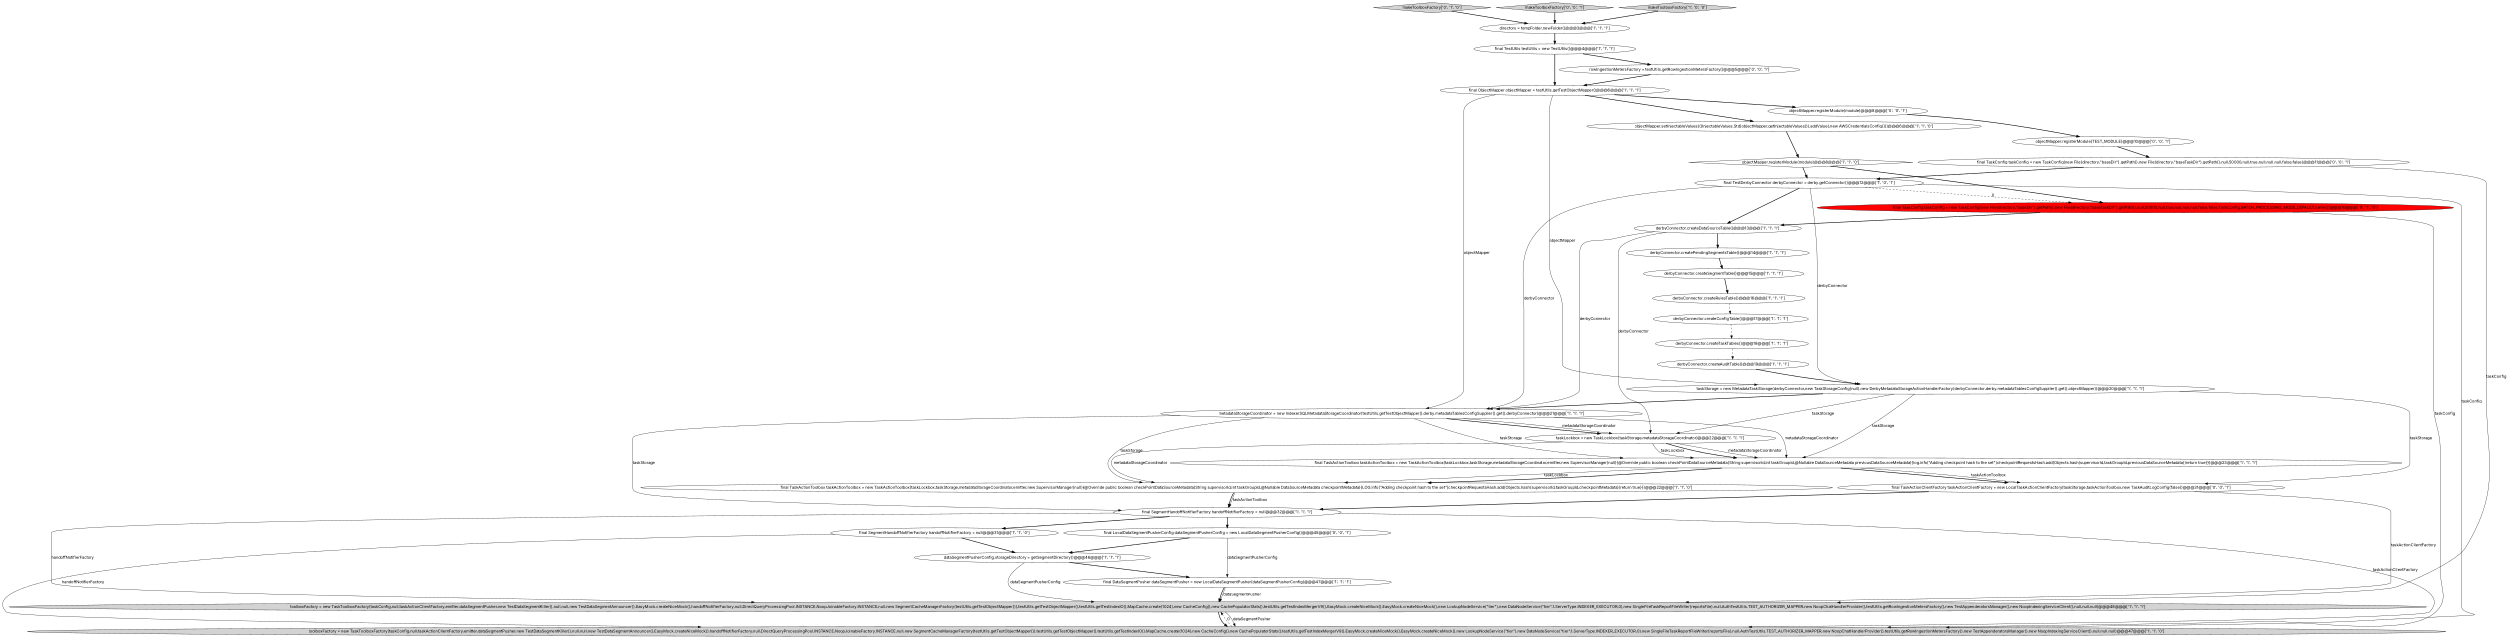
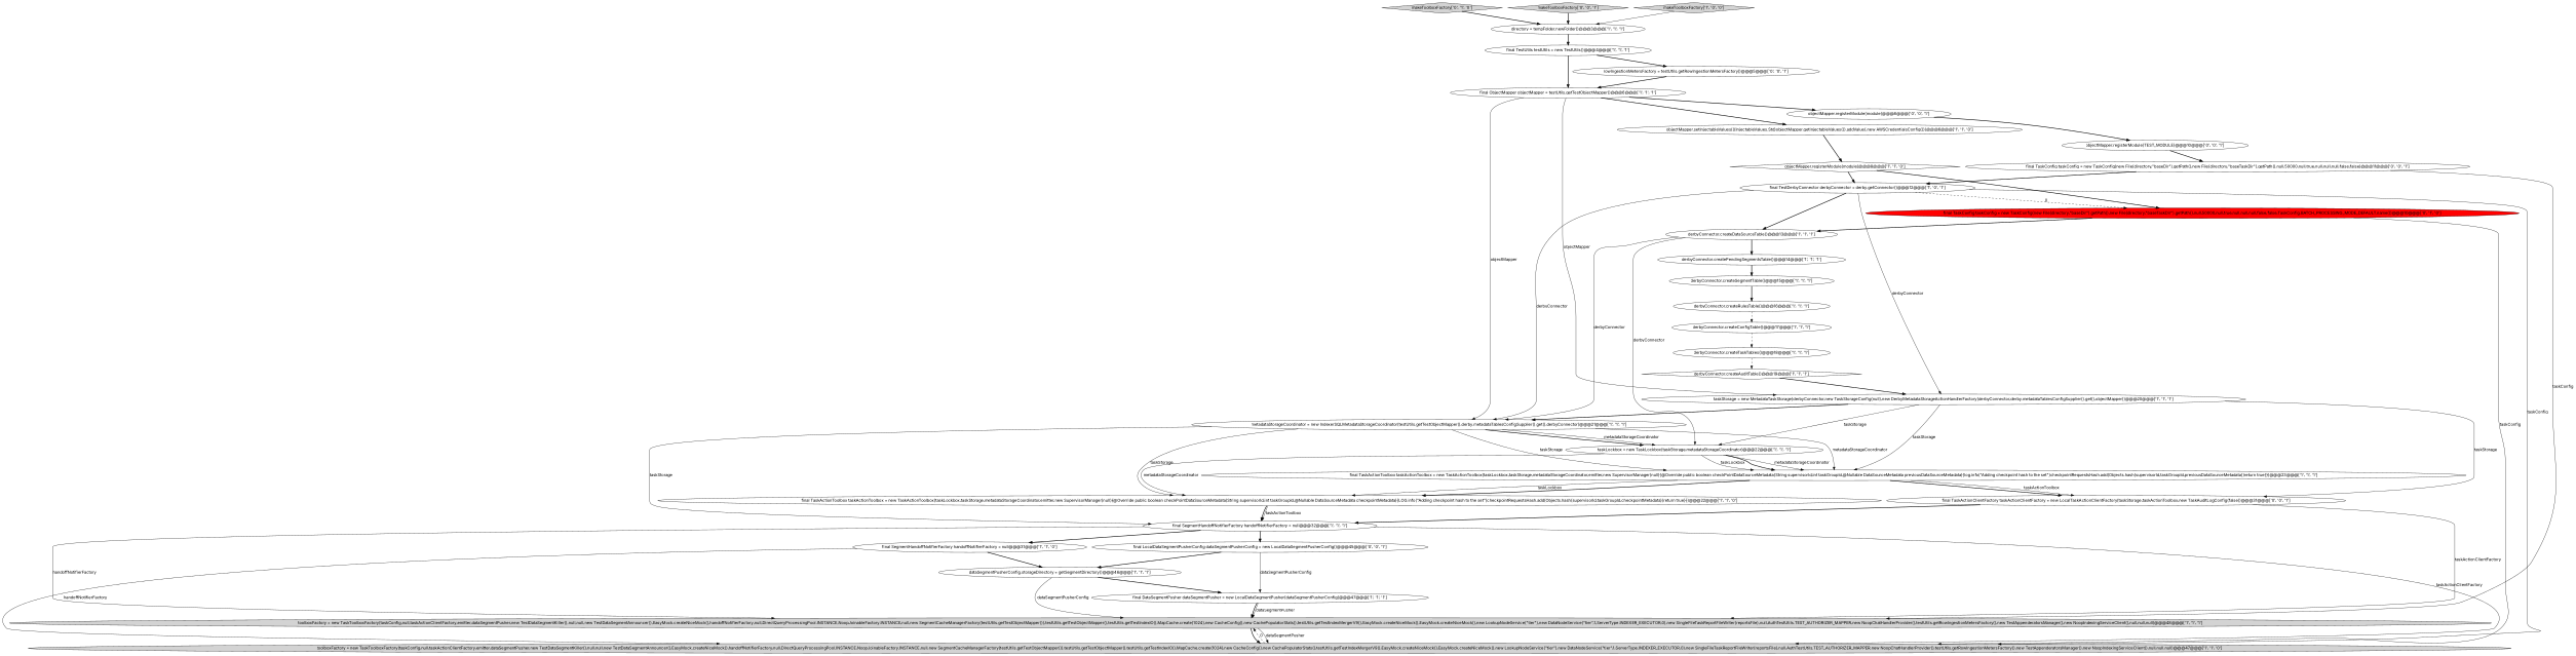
  digraph {
    fontname=Inter
    node [fillcolor=white fontname=Inter shape=ellipse style=filled]
    edge [fontname=Inter style=bold]
-   n1 [label="derbyConnector.createAuditTable()@@@19@@@['1', '1', '1']"]
+   n1 [label="derbyConnector.createAuditTable()@@@19@@@['1', '1', '1']" shape=diamond]
    n2 [label="taskStorage = new MetadataTaskStorage(derbyConnector,new TaskStorageConfig(null),new DerbyMetadataStorageActionHandlerFactory(derbyConnector,derby.metadataTablesConfigSupplier().get(),objectMapper))@@@20@@@['1', '1', '1']"]
    n3 [label="final TaskActionClientFactory taskActionClientFactory = new LocalTaskActionClientFactory(taskStorage,taskActionToolbox,new TaskAuditLogConfig(false))@@@31@@@['0', '0', '1']"]
    n4 [label="taskLockbox = new TaskLockbox(taskStorage,metadataStorageCoordinator)@@@22@@@['1', '1', '1']"]
    n5 [label="final TaskActionToolbox taskActionToolbox = new TaskActionToolbox(taskLockbox,taskStorage,metadataStorageCoordinator,emitter,new SupervisorManager(null){@Override public boolean checkPointDataSourceMetadata(String supervisorId,int taskGroupId,@Nullable DataSourceMetadata previousDataSourceMetadata){log.info(\"Adding checkpoint hash to the set\")checkpointRequestsHash.add(Objects.hash(supervisorId,taskGroupId,previousDataSourceMetadata))return true}})@@@23@@@['1', '1', '1']"]
    n6 [label="metadataStorageCoordinator = new IndexerSQLMetadataStorageCoordinator(testUtils.getTestObjectMapper(),derby.metadataTablesConfigSupplier().get(),derbyConnector)@@@21@@@['1', '1', '1']"]
    n7 [label="objectMapper.registerModule(module)@@@8@@@['0', '0', '1']"]
    n8 [label="objectMapper.registerModule(TEST_MODULE)@@@10@@@['0', '0', '1']"]
    n9 [label="final TaskConfig taskConfig = new TaskConfig(new File(directory,\"baseDir\").getPath(),new File(directory,\"baseTaskDir\").getPath(),null,50000,null,true,null,null,null,false,false)@@@11@@@['0', '0', '1']"]
    n10 [fillcolor=lightgray label="toolboxFactory = new TaskToolboxFactory(taskConfig,null,taskActionClientFactory,emitter,dataSegmentPusher,new TestDataSegmentKiller(),null,null,new TestDataSegmentAnnouncer(),EasyMock.createNiceMock(),handoffNotifierFactory,null,DirectQueryProcessingPool.INSTANCE,NoopJoinableFactory.INSTANCE,null,new SegmentCacheManagerFactory(testUtils.getTestObjectMapper()),testUtils.getTestObjectMapper(),testUtils.getTestIndexIO(),MapCache.create(1024),new CacheConfig(),new CachePopulatorStats(),testUtils.getTestIndexMergerV9(),EasyMock.createNiceMock(),EasyMock.createNiceMock(),new LookupNodeService(\"tier\"),new DataNodeService(\"tier\",1,ServerType.INDEXER_EXECUTOR,0),new SingleFileTaskReportFileWriter(reportsFile),null,AuthTestUtils.TEST_AUTHORIZER_MAPPER,new NoopChatHandlerProvider(),testUtils.getRowIngestionMetersFactory(),new TestAppenderatorsManager(),new NoopIndexingServiceClient(),null,null,null)@@@48@@@['1', '1', '1']"]
    n11 [fillcolor=lightgray label="toolboxFactory = new TaskToolboxFactory(taskConfig,null,taskActionClientFactory,emitter,dataSegmentPusher,new TestDataSegmentKiller(),null,null,new TestDataSegmentAnnouncer(),EasyMock.createNiceMock(),handoffNotifierFactory,null,DirectQueryProcessingPool.INSTANCE,NoopJoinableFactory.INSTANCE,null,new SegmentCacheManagerFactory(testUtils.getTestObjectMapper()),testUtils.getTestObjectMapper(),testUtils.getTestIndexIO(),MapCache.create(1024),new CacheConfig(),new CachePopulatorStats(),testUtils.getTestIndexMergerV9(),EasyMock.createNiceMock(),EasyMock.createNiceMock(),new LookupNodeService(\"tier\"),new DataNodeService(\"tier\",1,ServerType.INDEXER_EXECUTOR,0),new SingleFileTaskReportFileWriter(reportsFile),null,AuthTestUtils.TEST_AUTHORIZER_MAPPER,new NoopChatHandlerProvider(),testUtils.getRowIngestionMetersFactory(),new TestAppenderatorsManager(),new NoopIndexingServiceClient(),null,null,null)@@@47@@@['1', '1', '0']"]
    n12 [label="objectMapper.setInjectableValues(((InjectableValues.Std)objectMapper.getInjectableValues()).addValue(,new AWSCredentialsConfig()))@@@6@@@['1', '1', '0']"]
    n13 [label="objectMapper.registerModule(module)@@@8@@@['1', '1', '0']" shape=diamond]
    n14 [fillcolor=red label="final TaskConfig taskConfig = new TaskConfig(new File(directory,\"baseDir\").getPath(),new File(directory,\"baseTaskDir\").getPath(),null,50000,null,true,null,null,null,false,false,TaskConfig.BATCH_PROCESSING_MODE_DEFAULT.name())@@@10@@@['0', '1', '0']"]
    n15 [label="final TestDerbyConnector derbyConnector = derby.getConnector()@@@12@@@['1', '0', '1']"]
    n16 [label="final SegmentHandoffNotifierFactory handoffNotifierFactory = null@@@31@@@['1', '1', '0']"]
    n17 [label="dataSegmentPusherConfig.storageDirectory = getSegmentDirectory()@@@46@@@['1', '1', '1']"]
    n18 [label="final DataSegmentPusher dataSegmentPusher = new LocalDataSegmentPusher(dataSegmentPusherConfig)@@@47@@@['1', '1', '1']"]
    n19 [label="derbyConnector.createTaskTables()@@@18@@@['1', '1', '1']"]
    n20 [label="final TestUtils testUtils = new TestUtils()@@@4@@@['1', '1', '1']"]
    n21 [label="rowIngestionMetersFactory = testUtils.getRowIngestionMetersFactory()@@@5@@@['0', '0', '1']"]
    n22 [label="final ObjectMapper objectMapper = testUtils.getTestObjectMapper()@@@6@@@['1', '1', '1']"]
    n23 [label="derbyConnector.createDataSourceTable()@@@13@@@['1', '1', '1']"]
    n24 [label="derbyConnector.createPendingSegmentsTable()@@@14@@@['1', '1', '1']"]
    n25 [label="final SegmentHandoffNotifierFactory handoffNotifierFactory = null@@@32@@@['1', '1', '1']"]
    n26 [label="final LocalDataSegmentPusherConfig dataSegmentPusherConfig = new LocalDataSegmentPusherConfig()@@@45@@@['0', '0', '1']"]
    n27 [label="directory = tempFolder.newFolder()@@@3@@@['1', '1', '1']"]
    n28 [label="final TaskActionToolbox taskActionToolbox = new TaskActionToolbox(taskLockbox,taskStorage,metadataStorageCoordinator,emitter,new SupervisorManager(null){@Override public boolean checkPointDataSourceMetadata(String supervisorId,int taskGroupId,@Nullable DataSourceMetadata checkpointMetadata){LOG.info(\"Adding checkpoint hash to the set\")checkpointRequestsHash.add(Objects.hash(supervisorId,taskGroupId,checkpointMetadata))return true}})@@@22@@@['1', '1', '0']"]
    n29 [label="derbyConnector.createRulesTable()@@@16@@@['1', '1', '1']"]
    n30 [label="derbyConnector.createConfigTable()@@@17@@@['1', '1', '1']"]
    n31 [fillcolor=lightgray label="makeToolboxFactory['0', '1', '0']" shape=diamond]
    n32 [label="derbyConnector.createSegmentTable()@@@15@@@['1', '1', '1']"]
    n33 [fillcolor=lightgray label="makeToolboxFactory['0', '0', '1']" shape=diamond]
    n34 [fillcolor=lightgray label="makeToolboxFactory['1', '0', '0']" shape=diamond]
    n1 -> n2
    n2 -> n3 [label=taskStorage style=solid]
    n2 -> n4 [label=taskStorage style=solid]
    n2 -> n5 [label=taskStorage style=solid]
    n2 -> n6
    n3 -> n10 [label=taskActionClientFactory style=solid]
    n3 -> n25
    n4 -> n5 [label=metadataStorageCoordinator style=solid]
    n4 -> n5 [label=taskLockbox style=solid]
    n4 -> n5
    n4 -> n28 [label=metadataStorageCoordinator style=solid]
    n5 -> n3
    n5 -> n3 [label=taskActionToolbox style=solid]
    n5 -> n28 [label=taskLockbox style=solid]
    n5 -> n28
    n6 -> n4
    n6 -> n4 [label=metadataStorageCoordinator style=solid]
    n6 -> n5 [label=taskStorage style=solid]
    n6 -> n5 [label=metadataStorageCoordinator style=solid]
    n6 -> n25 [label=taskStorage style=solid]
    n6 -> n28 [label=taskStorage style=solid]
    n7 -> n8
    n8 -> n9
    n9 -> n10 [label=taskConfig style=solid]
    n9 -> n15
    n10 -> n11 [label=dataSegmentPusher style=solid]
    n10 -> n11
    n11 -> n10 [label=0 style=dashed]
    n12 -> n13
    n13 -> n14
    n13 -> n15
    n14 -> n11 [label=taskConfig style=solid]
    n14 -> n23
    n15 -> n2 [label=derbyConnector style=solid]
    n15 -> n6 [label=derbyConnector style=solid]
    n15 -> n11 [label=taskConfig style=solid]
    n15 -> n14 [label=0 style=dashed]
    n15 -> n23
    n16 -> n11 [label=handoffNotifierFactory style=solid]
    n16 -> n17
    n17 -> n10 [label=dataSegmentPusherConfig style=solid]
    n17 -> n18
    n18 -> n10
    n18 -> n10 [label=dataSegmentPusher style=solid]
    n19 -> n1 [style=dashed]
    n20 -> n21
    n20 -> n22
    n21 -> n22
    n22 -> n2 [label=objectMapper style=solid]
    n22 -> n6 [label=objectMapper style=solid]
    n22 -> n7
    n22 -> n12
    n23 -> n4 [label=derbyConnector style=solid]
    n23 -> n6 [label=derbyConnector style=solid]
    n23 -> n24
    n24 -> n32
    n25 -> n10 [label=handoffNotifierFactory style=solid]
    n25 -> n11 [label=taskActionClientFactory style=solid]
    n25 -> n16
    n25 -> n26
    n26 -> n17
    n26 -> n18 [label=dataSegmentPusherConfig style=solid]
    n27 -> n20
    n28 -> n25 [label=taskActionToolbox style=solid]
    n28 -> n25
    n29 -> n30 [style=dashed]
    n30 -> n19 [style=dashed]
    n31 -> n27
    n32 -> n29
    n33 -> n27
-   n34 -> n27
+   n34 -> n27 [style=solid]
  }
